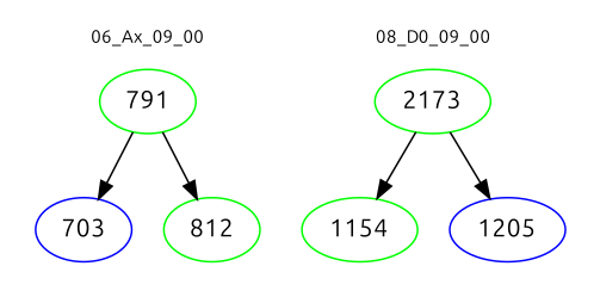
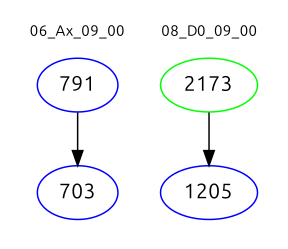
  digraph {
    fontname=Ubuntu
    node [color=green fontname=Ubuntu]
    edge [color=black fontname=Ubuntu]
-   n1 [label=791]
+   n1 [color=blue label=791]
    n2 [color=blue label=703]
-   n3 [label=812]
    n4 [label=2173]
-   n5 [label=1154]
    n6 [color=blue label=1205]
    subgraph cluster_1 {
      color=white
      fontsize=10
      label="06_Ax_09_00"
      n1
      n2
-     n3
    }
    subgraph cluster_2 {
      color=white
      fontsize=10
      label="08_D0_09_00"
      n4
-     n5
      n6
    }
    n1 -> n2
-   n1 -> n3
-   n4 -> n5
    n4 -> n6
  }
